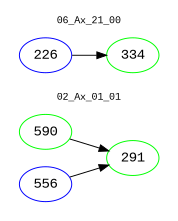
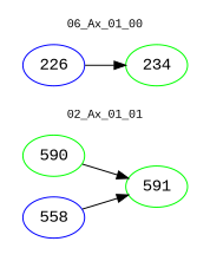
  digraph {
    fontname="Liberation Mono"
    rankdir=LR
    node [color=green fontname="Liberation Mono"]
    edge [color=black fontname="Liberation Mono"]
    n1 [label=590]
-   n2 [color=blue label=556]
-   n3 [label=291]
+   n2 [color=blue label=558]
+   n3 [label=591]
    n4 [color=blue label=226]
-   n5 [label=334]
+   n5 [label=234]
    subgraph cluster_1 {
      color=white
      fontsize=10
      label="02_Ax_01_01"
      n1
      n2
      n3
    }
    subgraph cluster_2 {
      color=white
      fontsize=10
-     label="06_Ax_21_00"
+     label="06_Ax_01_00"
      n4
      n5
    }
    n1 -> n3
    n2 -> n3
    n4 -> n5
  }
